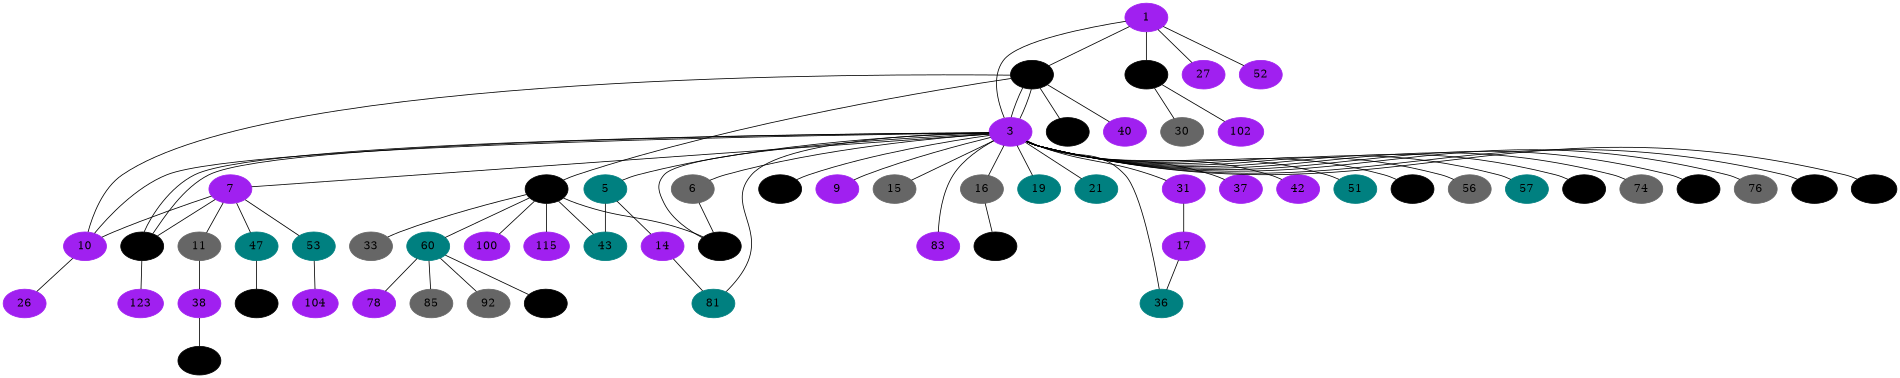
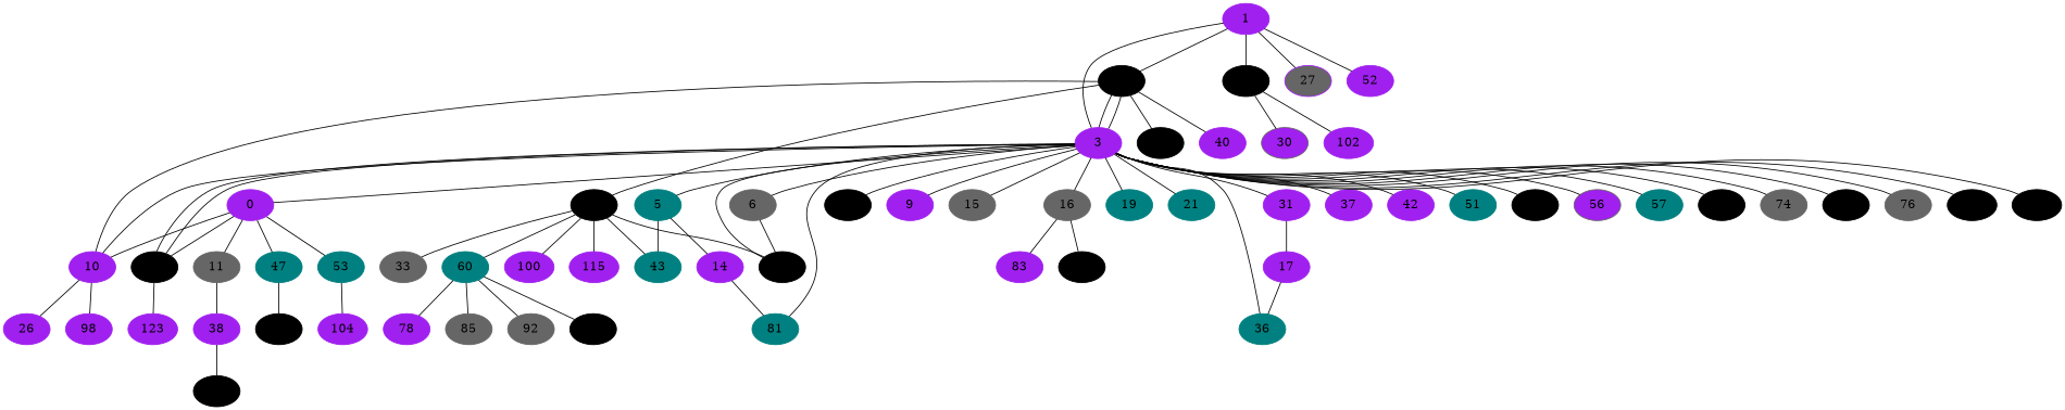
  graph {
    node [color=purple style=filled]
    2 [color=black super="+23+62+61+68+108+89+112+71+69+24+49+25"]
    3
    4 [color=black super="+39"]
    10 [super="+80+119+12"]
    20 [color=black super="+32"]
    40
    1
    18 [color=black]
-   27
+   27 [fillcolor=gray40]
    52 [super="+64"]
    5 [color=teal super="+41+29+103"]
    6 [color=gray40]
-   7 [super="+66+67+120+90+86"]
+   7 [super="+66+67+120+90+86" label=0]
    8 [color=black]
    9 [super="+28"]
    13 [color=black]
    15 [color=gray40]
    16 [color=gray40 super="+44+34"]
    19 [color=teal]
    21 [color=teal]
    31 [super="+50"]
    36 [color=teal super="+45+65"]
    37 [super="+82"]
    42
    46 [color=black super="+96+58+48"]
    51 [color=teal super="+109"]
    54 [color=black]
-   56 [color=gray40 super="+110"]
+   56 [color=gray40 super="+110" fillcolor=purple]
    57 [color=teal]
    73 [color=black]
    74 [color=gray40]
    75 [color=black]
    76 [color=gray40]
    81 [color=teal super="+106+111"]
    83 [super="+122"]
    107 [color=black]
    114 [color=black]
-   30 [color=gray40]
+   30 [color=gray40 fillcolor=purple]
    102
    26
+   98
    43 [color=teal super="+63"]
    33 [color=gray40 super="+113+117"]
    60 [color=teal]
    100
    115
    14
    11 [color=gray40]
    47 [color=teal]
    53 [color=teal]
    123
    35 [color=black super="+97"]
    17
    38
    59 [color=black]
    104
    94 [color=black]
    78
    85 [color=gray40 super="+88+95"]
    92 [color=gray40]
    99 [color=black]
    2 -- 3 [weight=2]
    2 -- 3
    2 -- 4
    2 -- 10
    2 -- 20
    2 -- 40
    3 -- 10 [weight=2]
    3 -- 5
    3 -- 6
    3 -- 7
    3 -- 8
    3 -- 9
    3 -- 13
    3 -- 13
    3 -- 15
    3 -- 16
    3 -- 19
    3 -- 21
    3 -- 31
    3 -- 36
    3 -- 37
    3 -- 42
    3 -- 46
    3 -- 51
    3 -- 54
    3 -- 56
    3 -- 57
    3 -- 73
    3 -- 74
    3 -- 75
    3 -- 76
    3 -- 81
-   3 -- 83
+   16 -- 83
    3 -- 107
    3 -- 114
    10 -- 26
+   10 -- 98
    20 -- 46
    20 -- 43
    20 -- 33
    20 -- 60
    20 -- 100
    20 -- 115
    1 -- 2
    1 -- 3
    1 -- 18
    1 -- 27
    1 -- 52
    18 -- 30
    18 -- 102
    5 -- 43
    5 -- 14
    6 -- 46
    7 -- 10
    7 -- 13
    7 -- 11
    7 -- 47
    7 -- 53
    13 -- 123
    16 -- 35
    31 -- 17
    60 -- 78
    60 -- 85
    60 -- 92
    60 -- 99
    14 -- 81
    11 -- 38
    47 -- 59
    53 -- 104
    17 -- 36
    38 -- 94
  }
